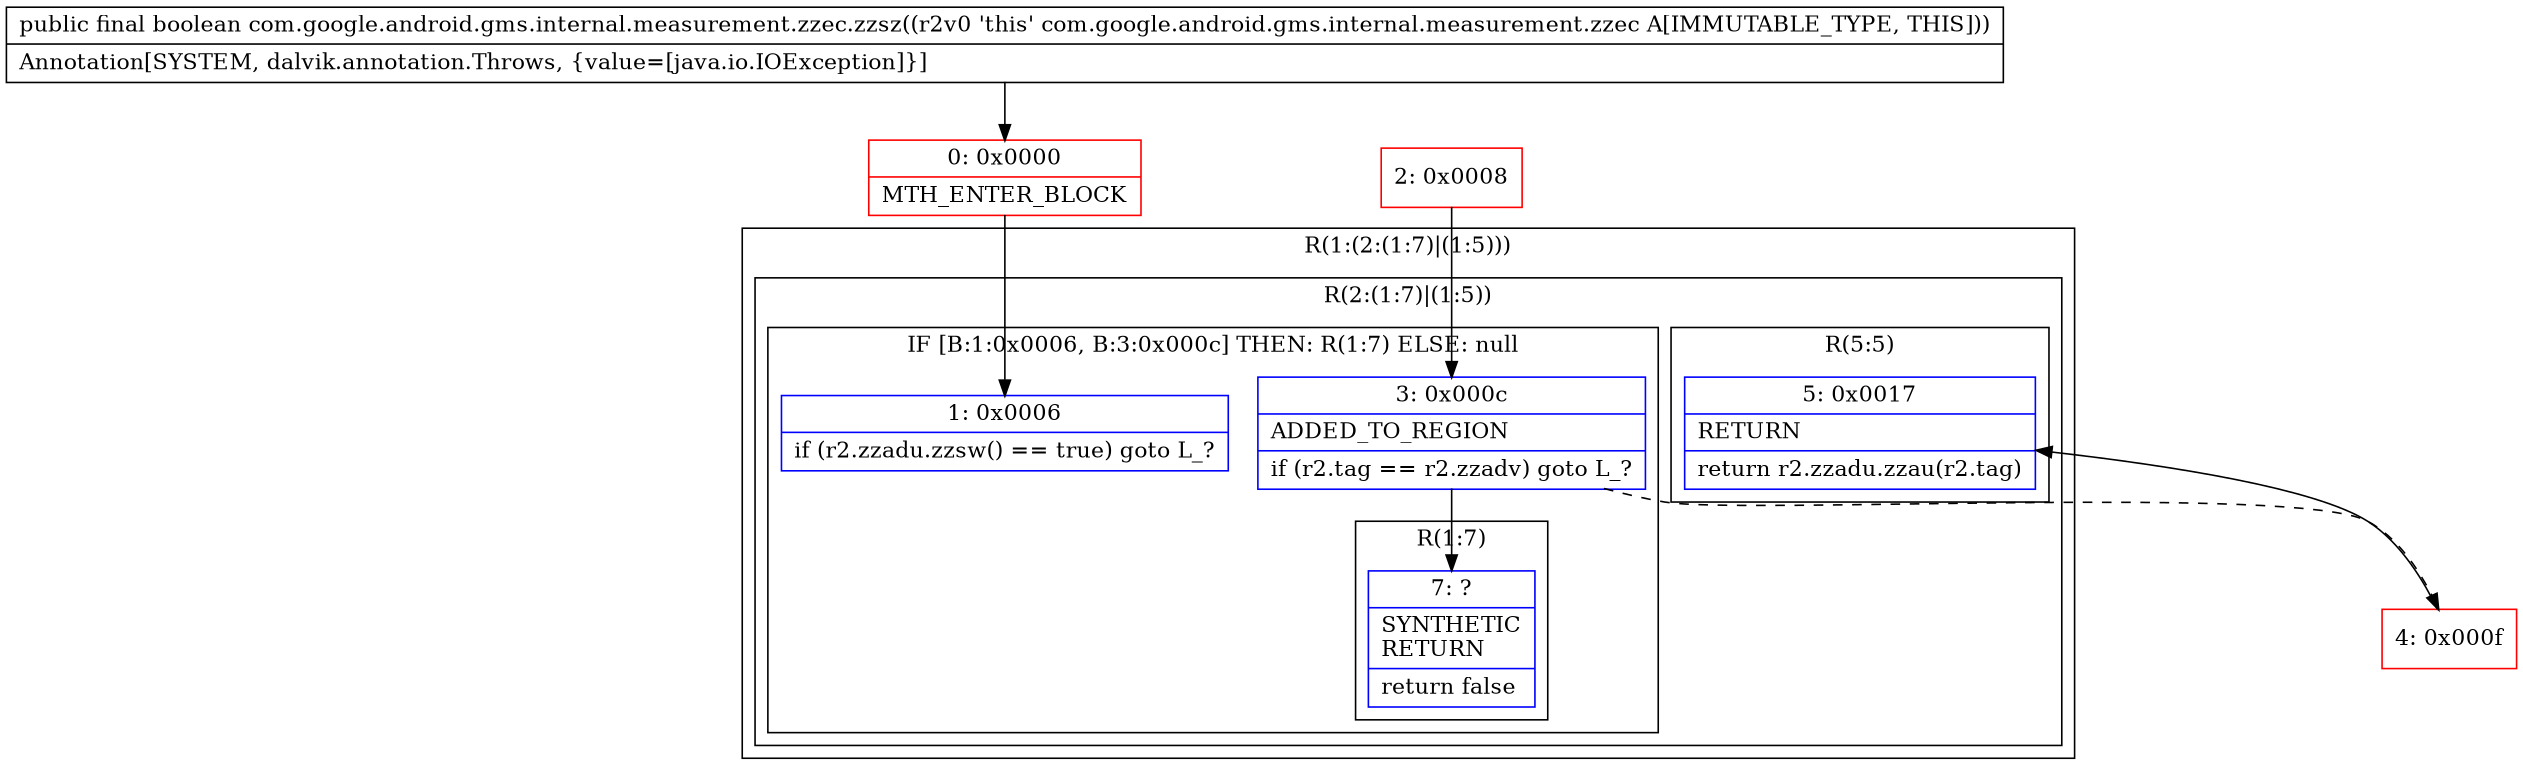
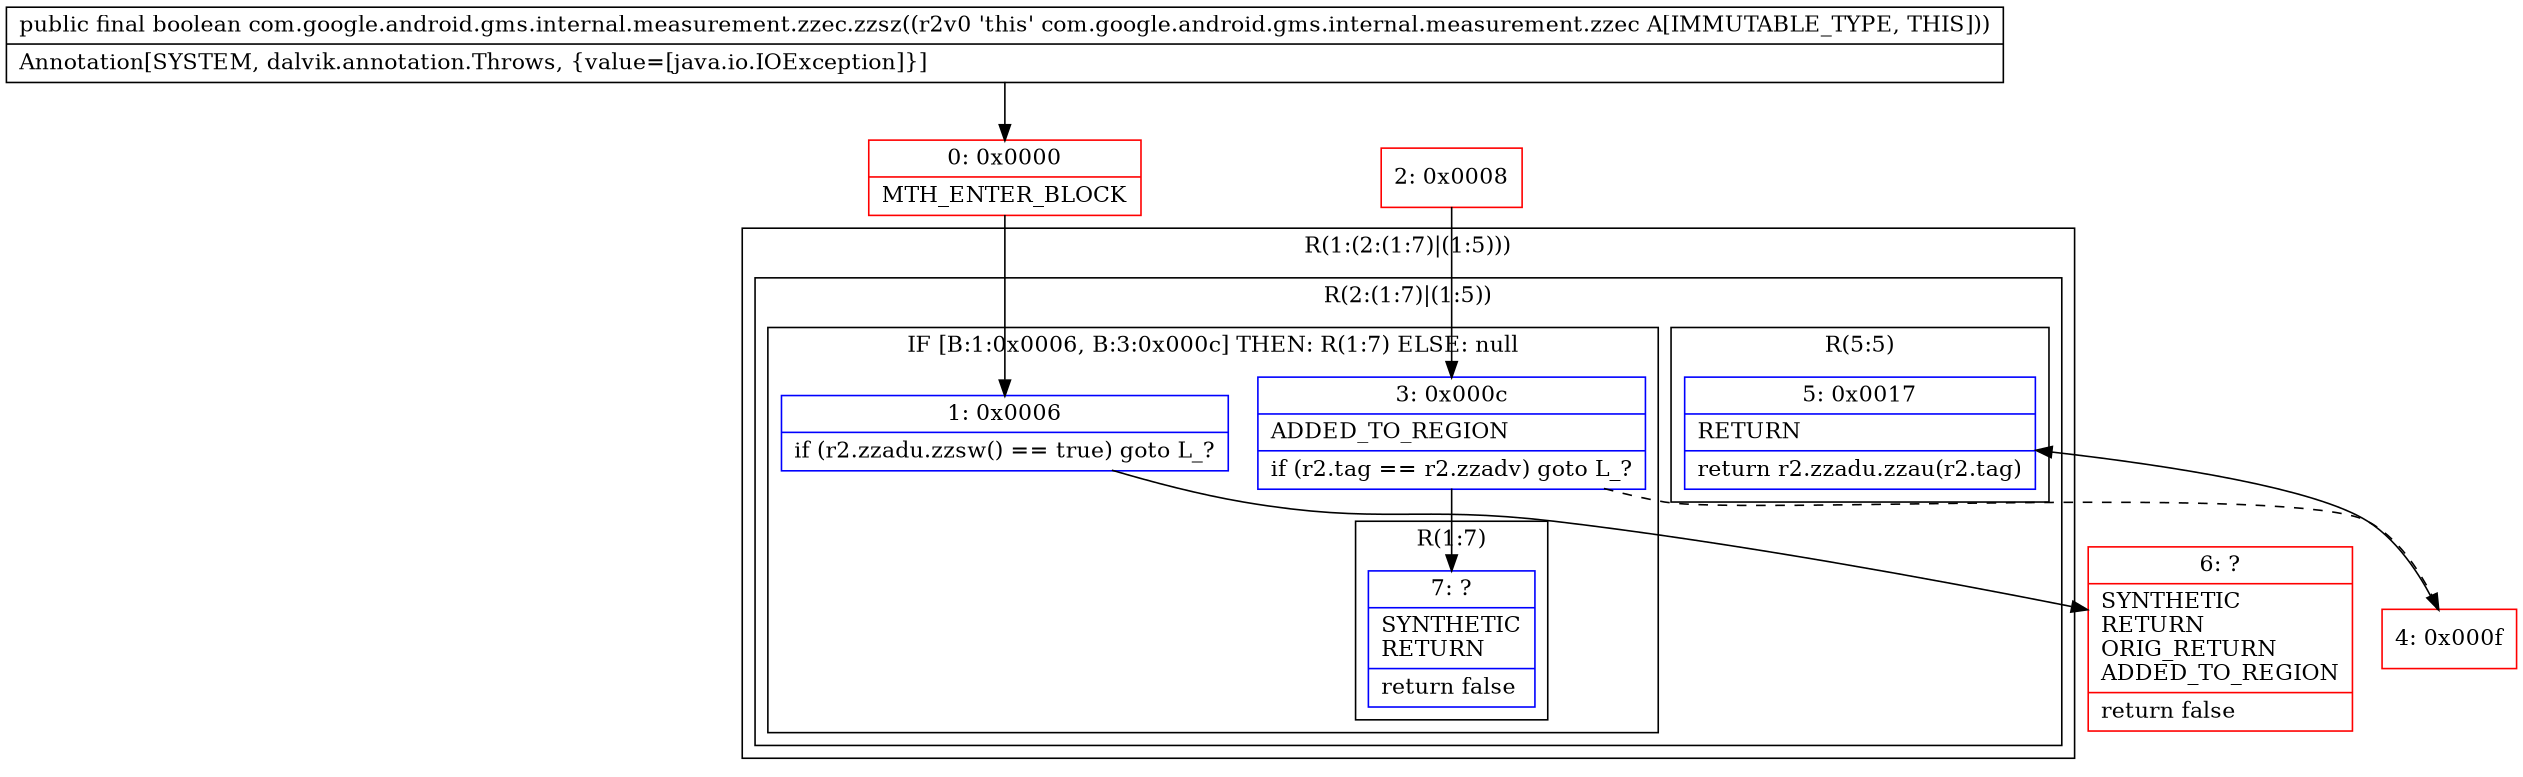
  digraph {
    node [color=blue shape=record]
    n1 [label="{7\:\ ?|SYNTHETIC\lRETURN\l|return false\l}"]
    n2 [label="{1\:\ 0x0006|if (r2.zzadu.zzsw() == true) goto L_?\l}"]
    n3 [label="{3\:\ 0x000c|ADDED_TO_REGION\l|if (r2.tag == r2.zzadv) goto L_?\l}"]
    n4 [label="{5\:\ 0x0017|RETURN\l|return r2.zzadu.zzau(r2.tag)\l}"]
+   n5 [color=red label="{6\:\ ?|SYNTHETIC\lRETURN\lORIG_RETURN\lADDED_TO_REGION\l|return false\l}"]
    n6 [color=red label="{4\:\ 0x000f}"]
    n7 [color=red label="{2\:\ 0x0008}"]
    n8 [color=red label="{0\:\ 0x0000|MTH_ENTER_BLOCK\l}"]
    n9 [label="{public final boolean com.google.android.gms.internal.measurement.zzec.zzsz((r2v0 'this' com.google.android.gms.internal.measurement.zzec A[IMMUTABLE_TYPE, THIS]))  | Annotation[SYSTEM, dalvik.annotation.Throws, \{value=[java.io.IOException]\}]\l}" color=""]
    subgraph cluster_1 {
      label="R(1:(2:(1:7)|(1:5)))"
      subgraph cluster_2 {
        label="R(2:(1:7)|(1:5))"
        subgraph cluster_3 {
          label="IF [B:1:0x0006, B:3:0x000c] THEN: R(1:7) ELSE: null"
          n2
          n3
          subgraph cluster_4 {
            label="R(1:7)"
            n1
          }
        }
        subgraph cluster_5 {
          label="R(5:5)"
          n4
        }
      }
    }
+   n2 -> n5
    n3 -> n1
    n3 -> n6 [style=dashed]
    n6 -> n4
    n7 -> n3
    n8 -> n2
    n9 -> n8
  }
